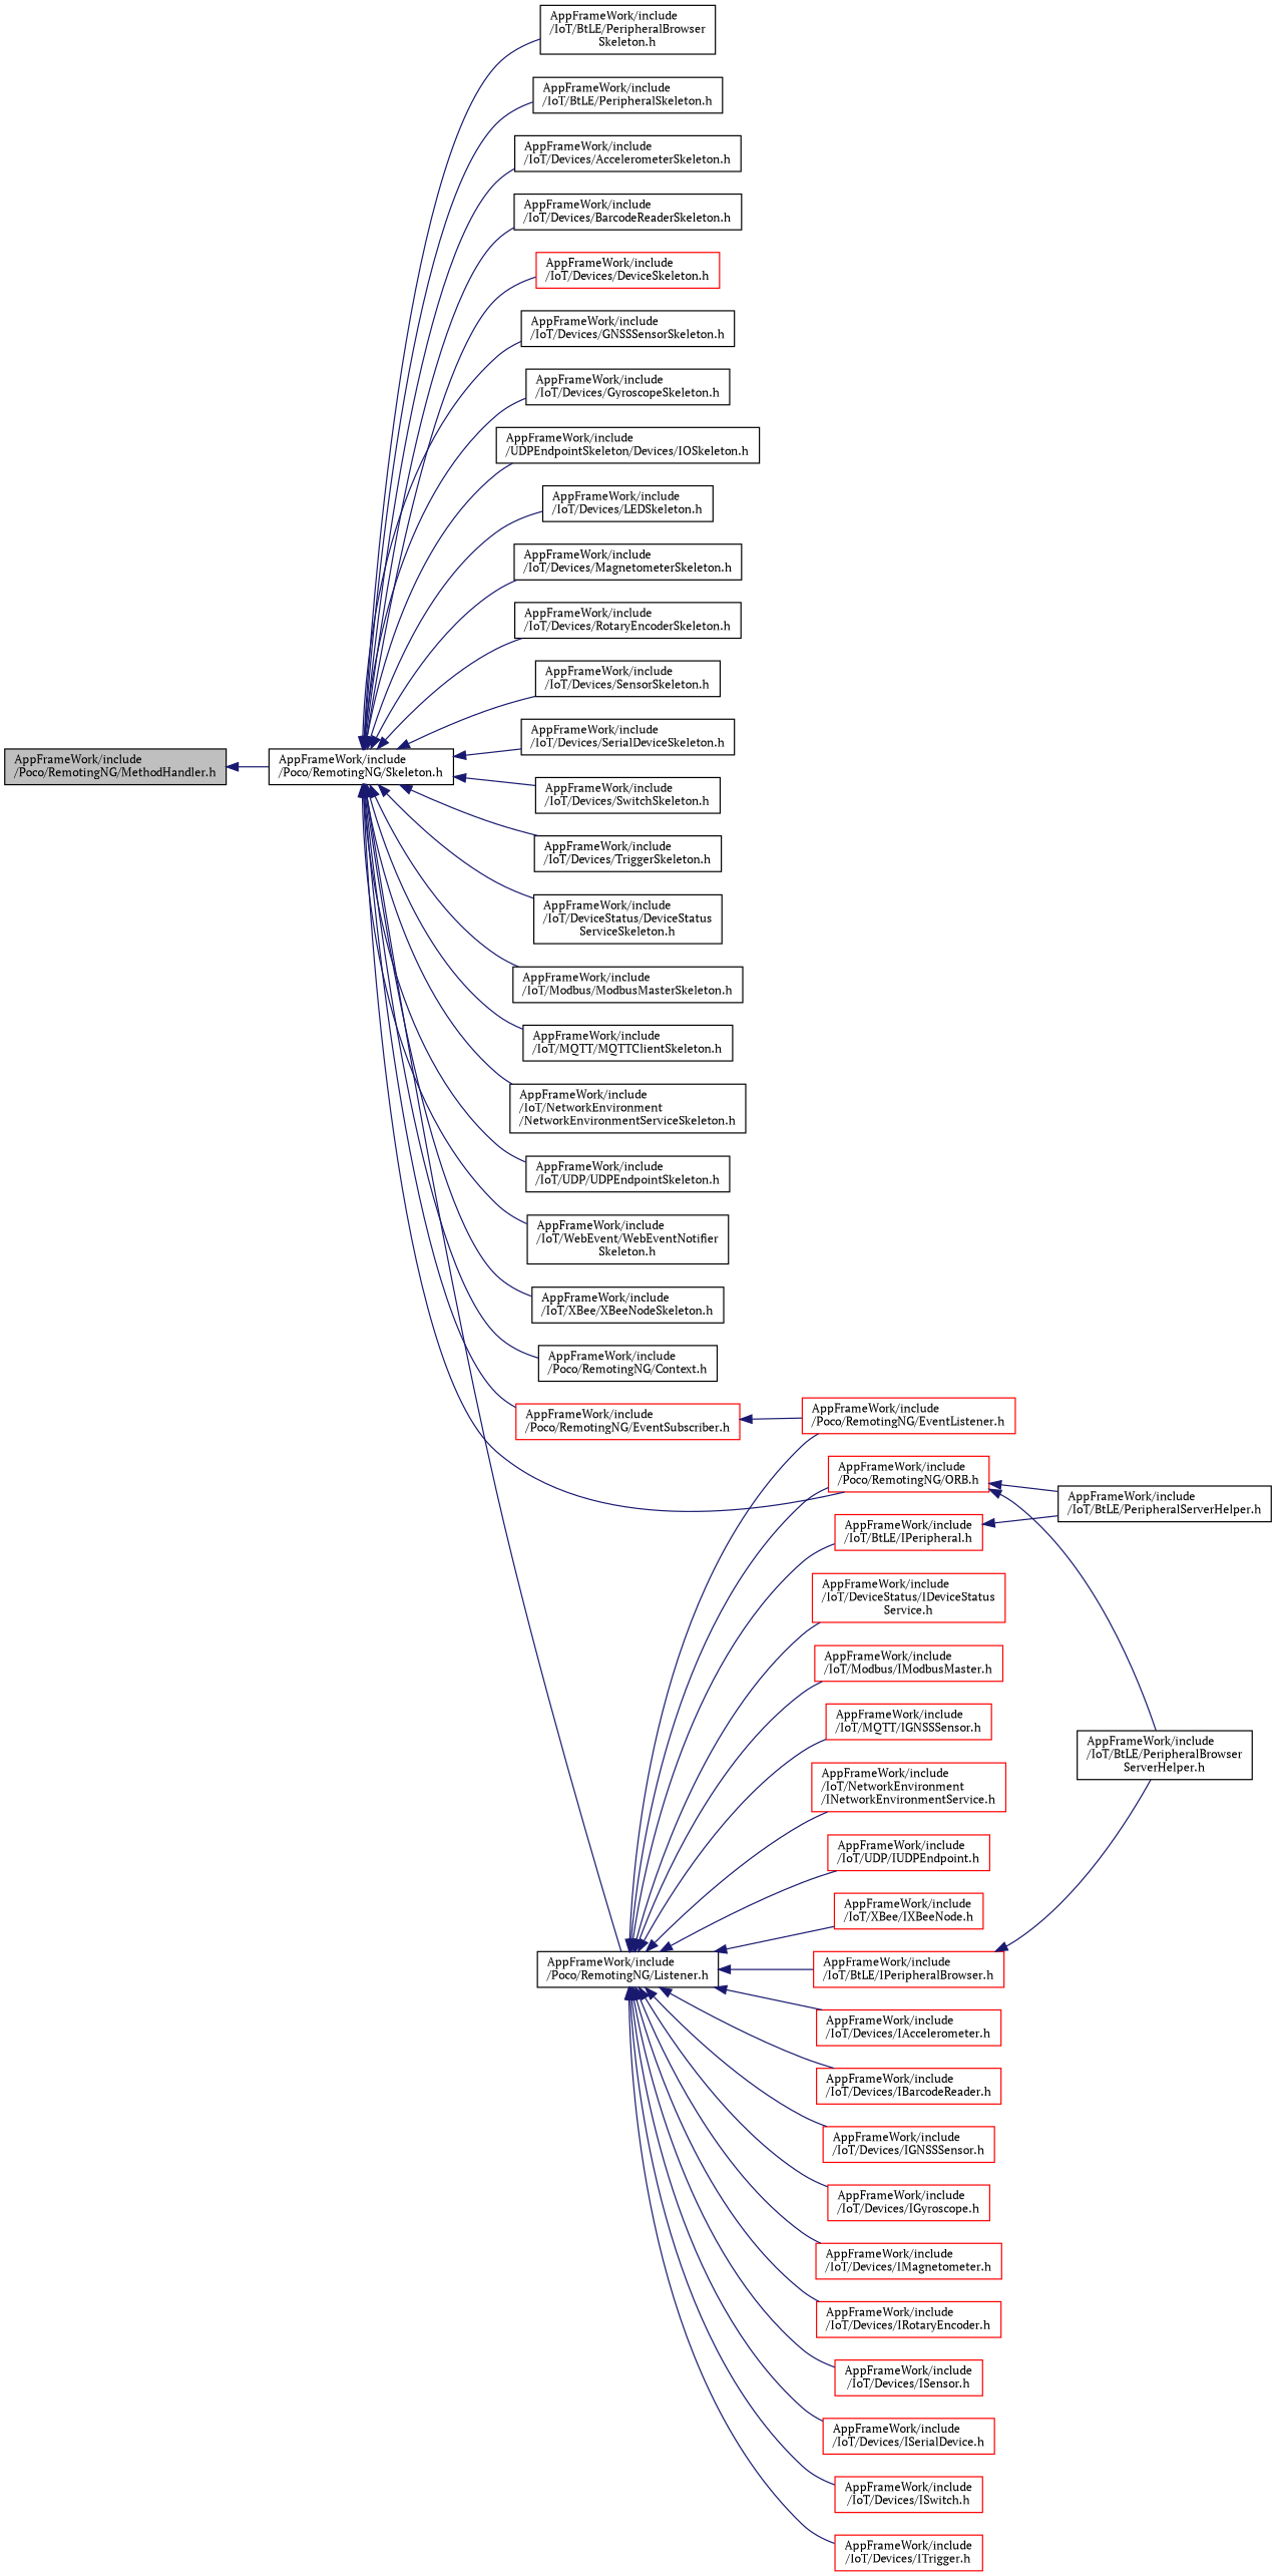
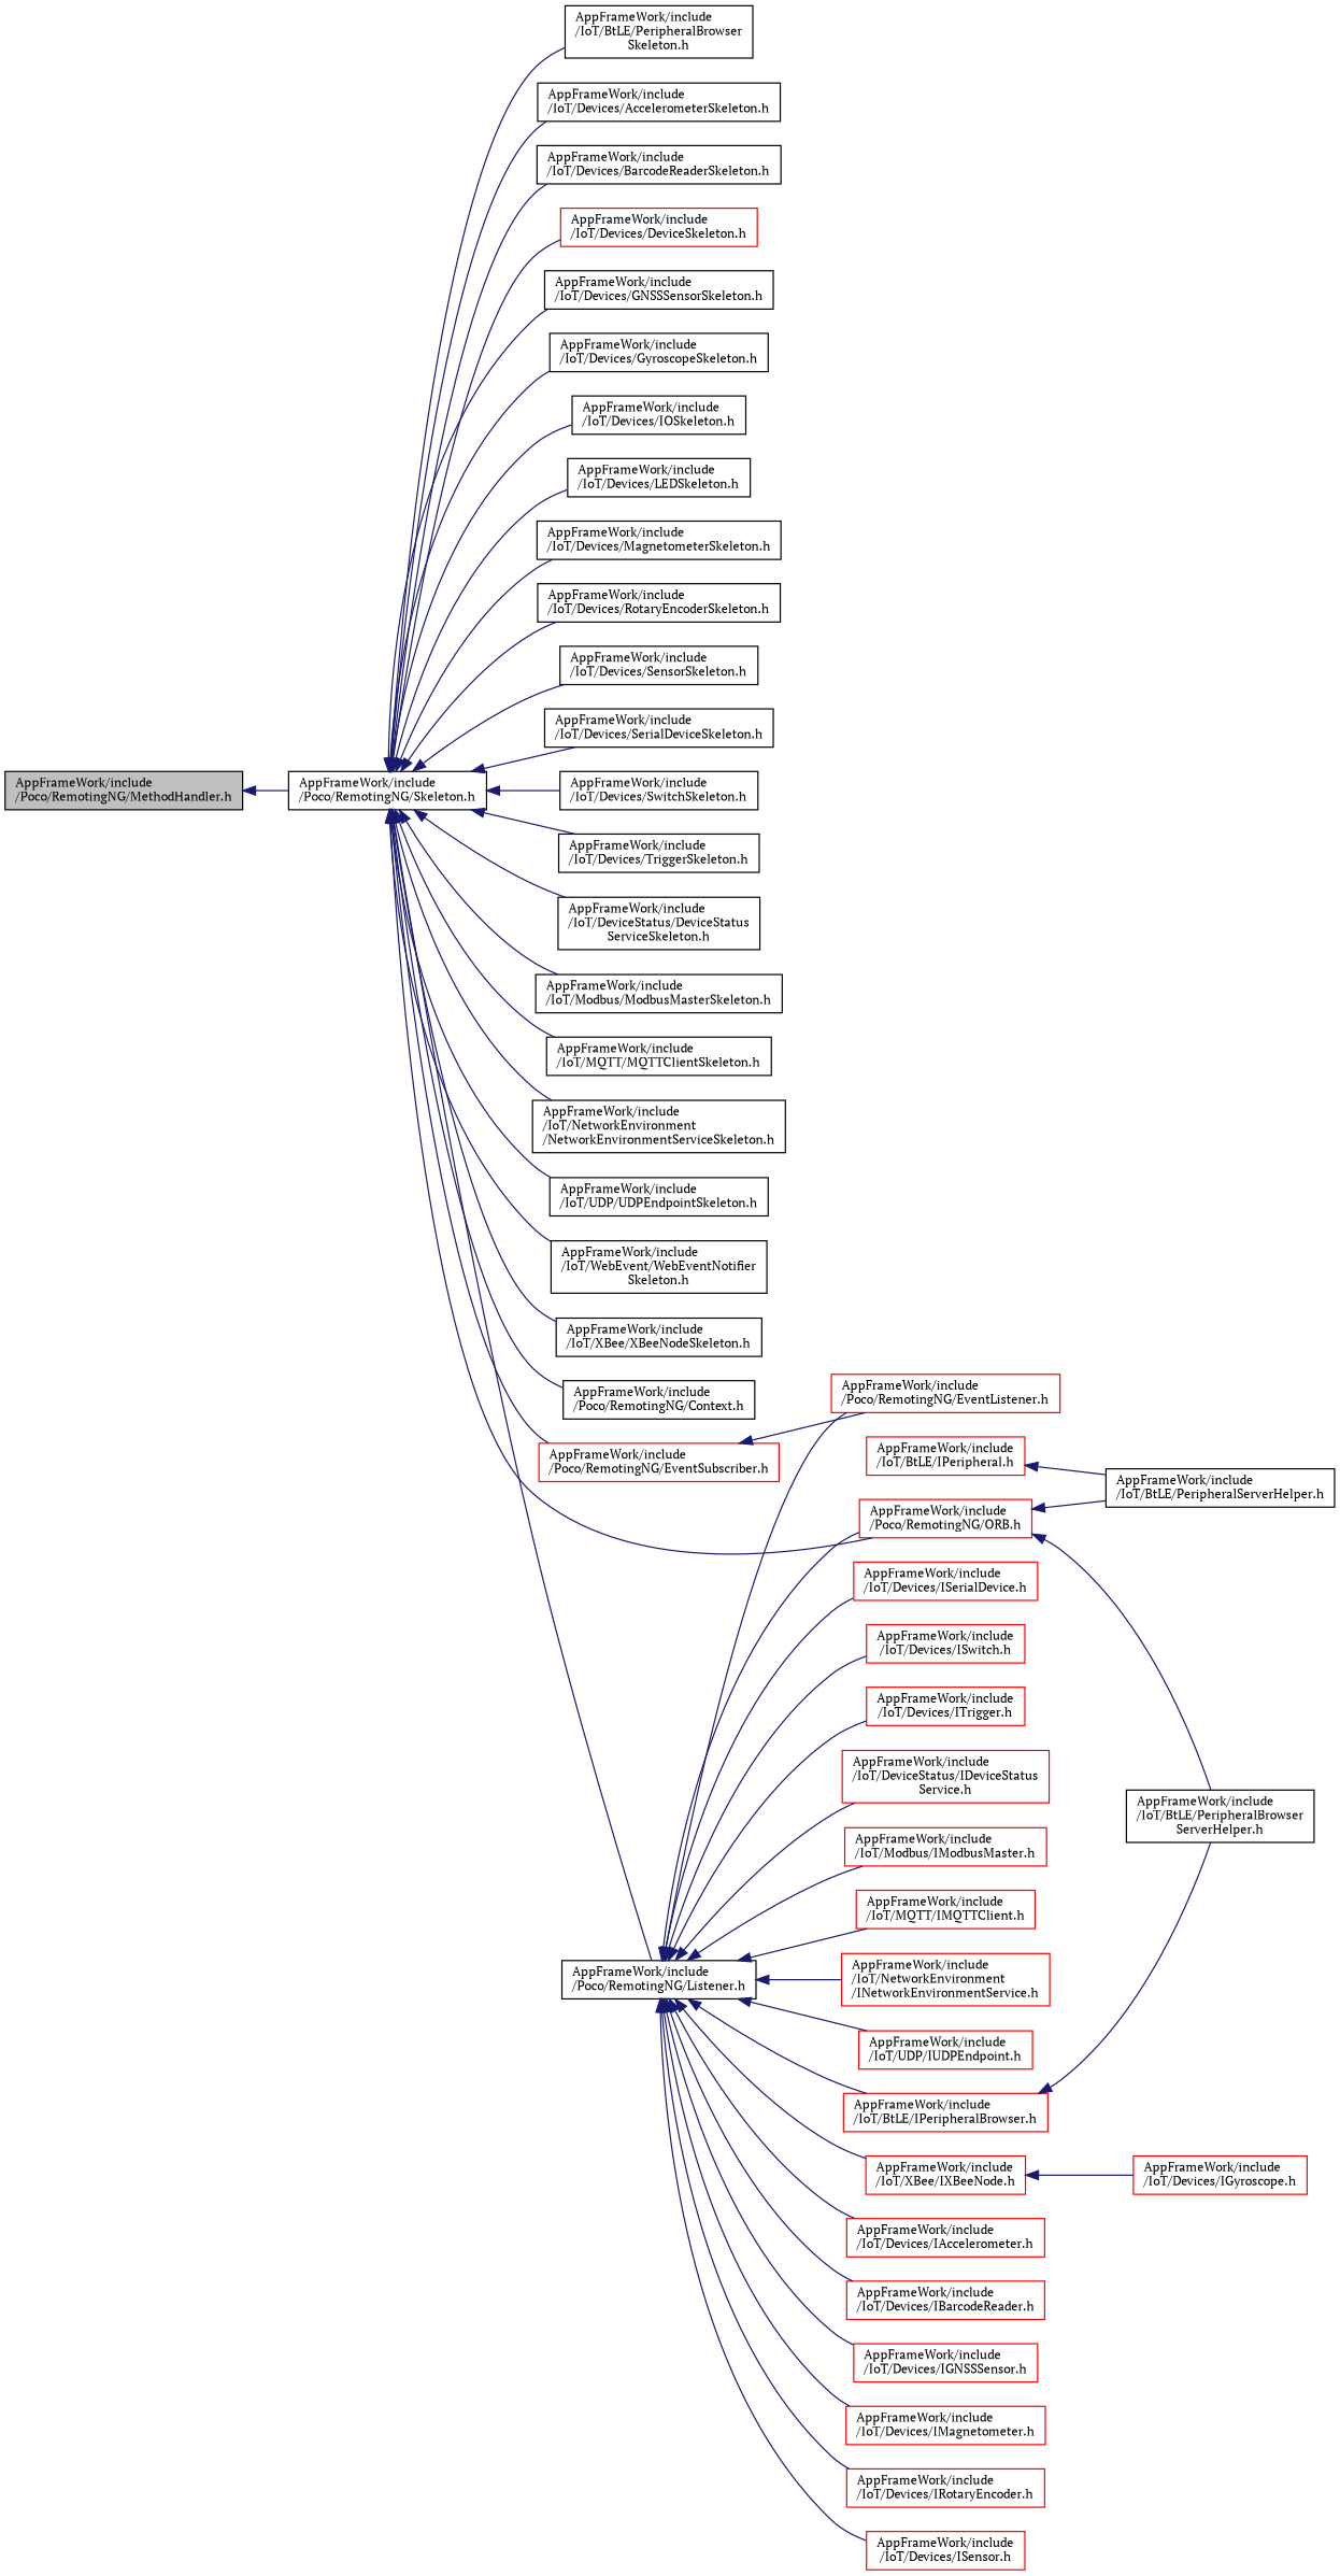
  digraph {
    fontname="PT Serif"
    rankdir=LR
    node [color=black fillcolor=white fontname="PT Serif" fontsize=10 shape=record style=filled]
    edge [color=midnightblue dir=back fontname="PT Serif" fontsize=10 labelfontname=Helvetica labelfontsize=10 style=solid]
    n1 [fillcolor=grey75 fontcolor=black height=0.2 label="AppFrameWork/include\l/Poco/RemotingNG/MethodHandler.h" width=0.4]
    n2 [height=0.2 label="AppFrameWork/include\l/Poco/RemotingNG/Skeleton.h" width=0.4]
    n3 [height=0.2 label="AppFrameWork/include\l/IoT/BtLE/PeripheralBrowser\lSkeleton.h" width=0.4]
-   n4 [height=0.2 label="AppFrameWork/include\l/IoT/BtLE/PeripheralSkeleton.h" width=0.4]
    n5 [height=0.2 label="AppFrameWork/include\l/IoT/Devices/AccelerometerSkeleton.h" width=0.4]
    n6 [height=0.2 label="AppFrameWork/include\l/IoT/Devices/BarcodeReaderSkeleton.h" width=0.4]
    n7 [color=red height=0.2 label="AppFrameWork/include\l/IoT/Devices/DeviceSkeleton.h" width=0.4]
    n8 [height=0.2 label="AppFrameWork/include\l/IoT/Devices/GNSSSensorSkeleton.h" width=0.4]
    n9 [height=0.2 label="AppFrameWork/include\l/IoT/Devices/GyroscopeSkeleton.h" width=0.4]
-   n10 [height=0.2 label="AppFrameWork/include\l/UDPEndpointSkeleton/Devices/IOSkeleton.h" width=0.4]
+   n10 [height=0.2 label="AppFrameWork/include\l/IoT/Devices/IOSkeleton.h" width=0.4]
    n11 [height=0.2 label="AppFrameWork/include\l/IoT/Devices/LEDSkeleton.h" width=0.4]
    n12 [height=0.2 label="AppFrameWork/include\l/IoT/Devices/MagnetometerSkeleton.h" width=0.4]
    n13 [height=0.2 label="AppFrameWork/include\l/IoT/Devices/RotaryEncoderSkeleton.h" width=0.4]
    n14 [height=0.2 label="AppFrameWork/include\l/IoT/Devices/SensorSkeleton.h" width=0.4]
    n15 [height=0.2 label="AppFrameWork/include\l/IoT/Devices/SerialDeviceSkeleton.h" width=0.4]
    n16 [height=0.2 label="AppFrameWork/include\l/IoT/Devices/SwitchSkeleton.h" width=0.4]
    n17 [height=0.2 label="AppFrameWork/include\l/IoT/Devices/TriggerSkeleton.h" width=0.4]
    n18 [height=0.2 label="AppFrameWork/include\l/IoT/DeviceStatus/DeviceStatus\lServiceSkeleton.h" width=0.4]
    n19 [height=0.2 label="AppFrameWork/include\l/IoT/Modbus/ModbusMasterSkeleton.h" width=0.4]
    n20 [height=0.2 label="AppFrameWork/include\l/IoT/MQTT/MQTTClientSkeleton.h" width=0.4]
    n21 [height=0.2 label="AppFrameWork/include\l/IoT/NetworkEnvironment\l/NetworkEnvironmentServiceSkeleton.h" width=0.4]
    n22 [height=0.2 label="AppFrameWork/include\l/IoT/UDP/UDPEndpointSkeleton.h" width=0.4]
    n23 [height=0.2 label="AppFrameWork/include\l/IoT/WebEvent/WebEventNotifier\lSkeleton.h" width=0.4]
    n24 [height=0.2 label="AppFrameWork/include\l/IoT/XBee/XBeeNodeSkeleton.h" width=0.4]
    n25 [height=0.2 label="AppFrameWork/include\l/Poco/RemotingNG/Context.h" width=0.4]
    n26 [color=red height=0.2 label="AppFrameWork/include\l/Poco/RemotingNG/EventSubscriber.h" width=0.4]
    n27 [height=0.2 label="AppFrameWork/include\l/Poco/RemotingNG/Listener.h" width=0.4]
    n28 [color=red height=0.2 label="AppFrameWork/include\l/Poco/RemotingNG/ORB.h" width=0.4]
    n29 [color=red height=0.2 label="AppFrameWork/include\l/Poco/RemotingNG/EventListener.h" width=0.4]
    n30 [color=red height=0.2 label="AppFrameWork/include\l/IoT/BtLE/IPeripheral.h" width=0.4]
    n31 [color=red height=0.2 label="AppFrameWork/include\l/IoT/BtLE/IPeripheralBrowser.h" width=0.4]
    n32 [color=red height=0.2 label="AppFrameWork/include\l/IoT/Devices/IAccelerometer.h" width=0.4]
    n33 [color=red height=0.2 label="AppFrameWork/include\l/IoT/Devices/IBarcodeReader.h" width=0.4]
    n34 [color=red height=0.2 label="AppFrameWork/include\l/IoT/Devices/IGNSSSensor.h" width=0.4]
    n35 [color=red height=0.2 label="AppFrameWork/include\l/IoT/Devices/IGyroscope.h" width=0.4]
    n36 [color=red height=0.2 label="AppFrameWork/include\l/IoT/Devices/IMagnetometer.h" width=0.4]
    n37 [color=red height=0.2 label="AppFrameWork/include\l/IoT/Devices/IRotaryEncoder.h" width=0.4]
    n38 [color=red height=0.2 label="AppFrameWork/include\l/IoT/Devices/ISensor.h" width=0.4]
    n39 [color=red height=0.2 label="AppFrameWork/include\l/IoT/Devices/ISerialDevice.h" width=0.4]
    n40 [color=red height=0.2 label="AppFrameWork/include\l/IoT/Devices/ISwitch.h" width=0.4]
    n41 [color=red height=0.2 label="AppFrameWork/include\l/IoT/Devices/ITrigger.h" width=0.4]
    n42 [color=red height=0.2 label="AppFrameWork/include\l/IoT/DeviceStatus/IDeviceStatus\lService.h" width=0.4]
    n43 [color=red height=0.2 label="AppFrameWork/include\l/IoT/Modbus/IModbusMaster.h" width=0.4]
-   n44 [color=red height=0.2 label="AppFrameWork/include\l/IoT/MQTT/IGNSSSensor.h" width=0.4]
+   n44 [color=red height=0.2 label="AppFrameWork/include\l/IoT/MQTT/IMQTTClient.h" width=0.4]
    n45 [color=red height=0.2 label="AppFrameWork/include\l/IoT/NetworkEnvironment\l/INetworkEnvironmentService.h" width=0.4]
    n46 [color=red height=0.2 label="AppFrameWork/include\l/IoT/UDP/IUDPEndpoint.h" width=0.4]
    n47 [color=red height=0.2 label="AppFrameWork/include\l/IoT/XBee/IXBeeNode.h" width=0.4]
    n48 [height=0.2 label="AppFrameWork/include\l/IoT/BtLE/PeripheralServerHelper.h" width=0.4]
    n49 [height=0.2 label="AppFrameWork/include\l/IoT/BtLE/PeripheralBrowser\lServerHelper.h" width=0.4]
    n1 -> n2
    n2 -> n3
-   n2 -> n4
    n2 -> n5
    n2 -> n6
    n2 -> n7
    n2 -> n8
    n2 -> n9
    n2 -> n10
    n2 -> n11
    n2 -> n12
    n2 -> n13
    n2 -> n14
    n2 -> n15
    n2 -> n16
    n2 -> n17
    n2 -> n18
    n2 -> n19
    n2 -> n20
    n2 -> n21
    n2 -> n22
    n2 -> n23
    n2 -> n24
    n2 -> n25
    n2 -> n26
    n2 -> n27
    n2 -> n28
    n26 -> n29
    n27 -> n28
    n27 -> n29
-   n27 -> n30
    n27 -> n31
    n27 -> n32
    n27 -> n33
    n27 -> n34
-   n27 -> n35
+   n47 -> n35
    n27 -> n36
    n27 -> n37
    n27 -> n38
    n27 -> n39
    n27 -> n40
    n27 -> n41
    n27 -> n42
    n27 -> n43
    n27 -> n44
    n27 -> n45
    n27 -> n46
    n27 -> n47
    n28 -> n48
    n28 -> n49
    n30 -> n48
    n31 -> n49
  }
